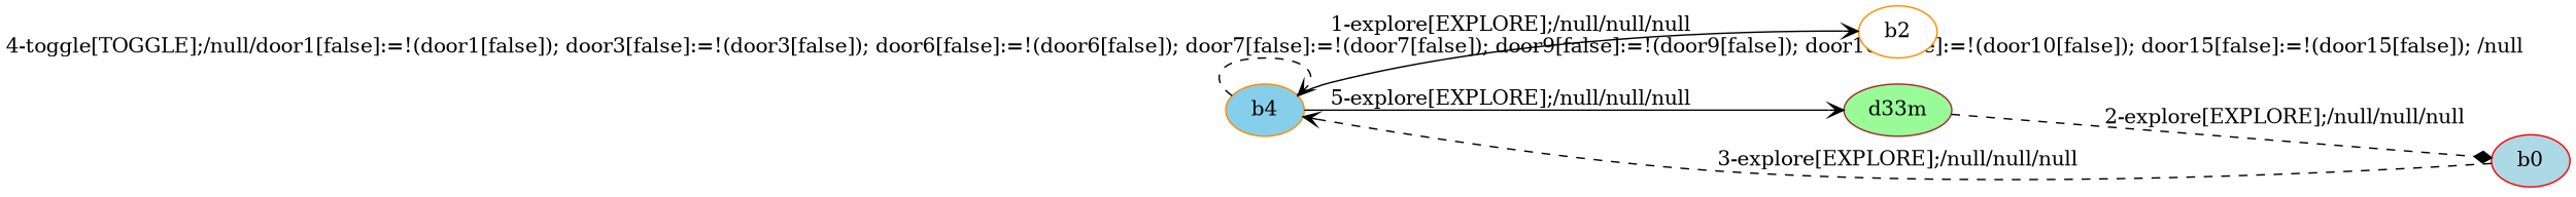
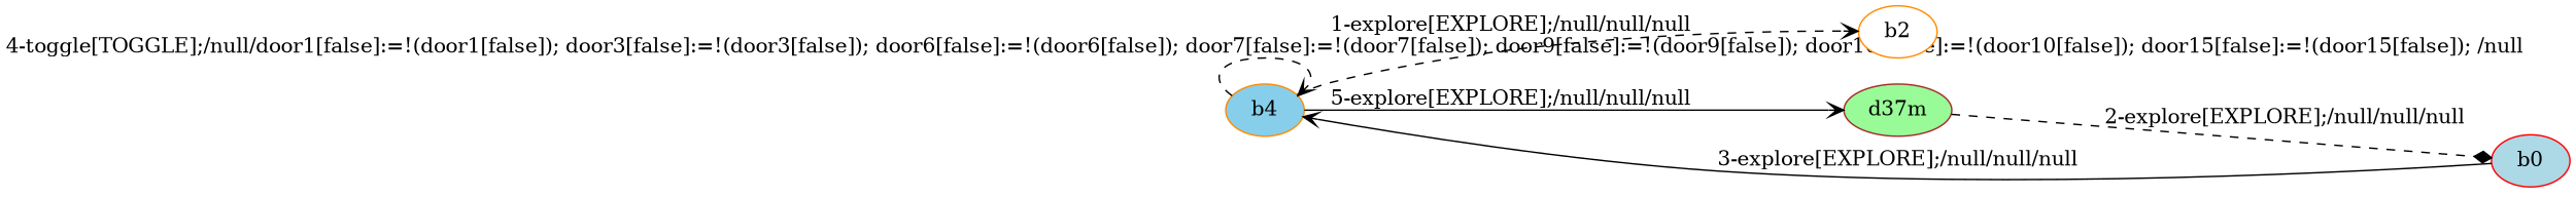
  digraph {
    rankdir=LR
    node [color=darkorange style=filled]
    edge [arrowhead=vee style=dashed]
    b4 [fillcolor=skyblue]
    b2 [fillcolor=white]
-   d33m [color=brown fillcolor=palegreen]
+   d33m [color=brown fillcolor=palegreen label=d37m]
    b0 [color=red fillcolor=lightblue]
    b4 -> b4 [label="4-toggle[TOGGLE];/null/door1[false]:=!(door1[false]); door3[false]:=!(door3[false]); door6[false]:=!(door6[false]); door7[false]:=!(door7[false]); door9[false]:=!(door9[false]); door10[false]:=!(door10[false]); door15[false]:=!(door15[false]); /null"]
-   b4 -> b2 [label="1-explore[EXPLORE];/null/null/null" style=solid]
+   b4 -> b2 [label="1-explore[EXPLORE];/null/null/null"]
    b4 -> d33m [label="5-explore[EXPLORE];/null/null/null" style=solid]
    d33m -> b0 [arrowhead=diamond label="2-explore[EXPLORE];/null/null/null"]
-   b0 -> b4 [label="3-explore[EXPLORE];/null/null/null"]
+   b0 -> b4 [label="3-explore[EXPLORE];/null/null/null" style=solid]
  }
